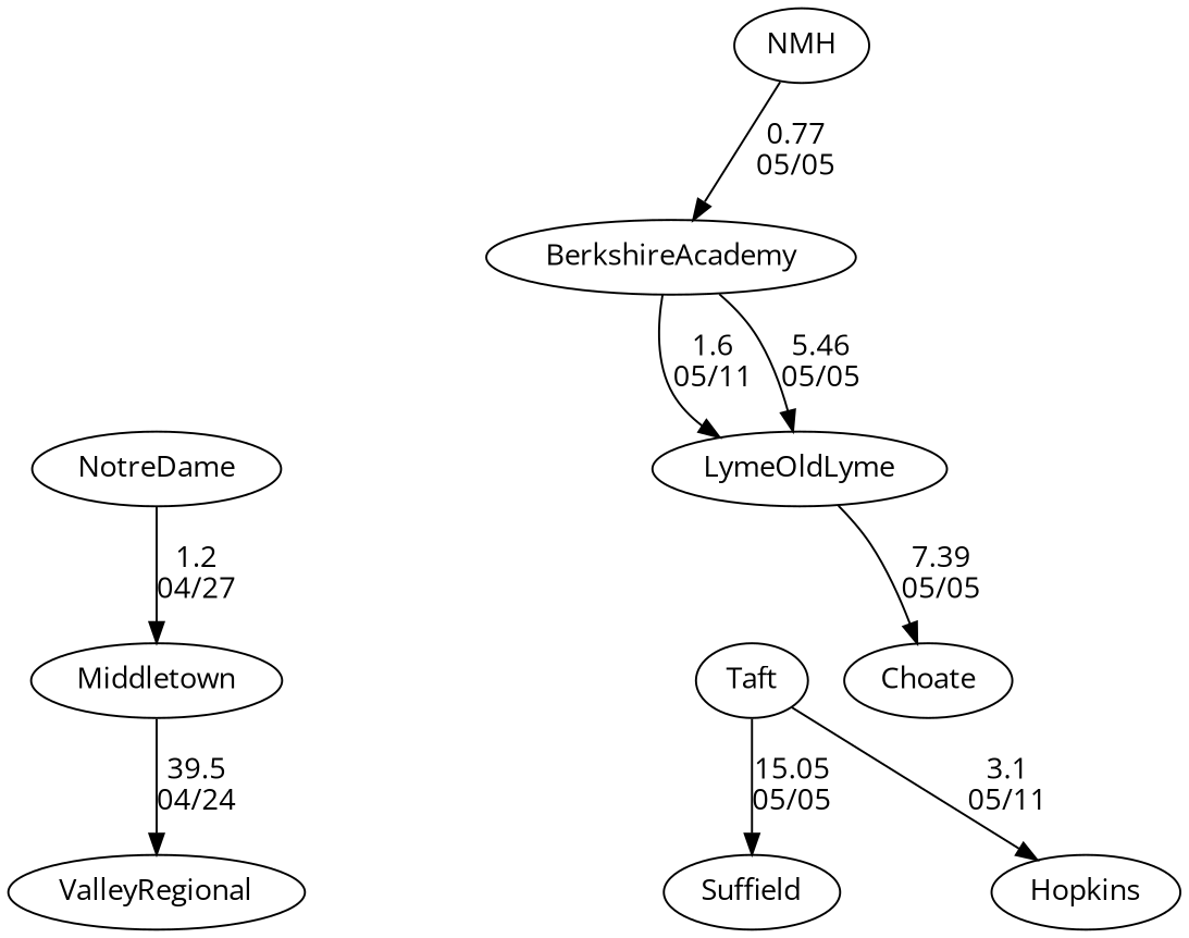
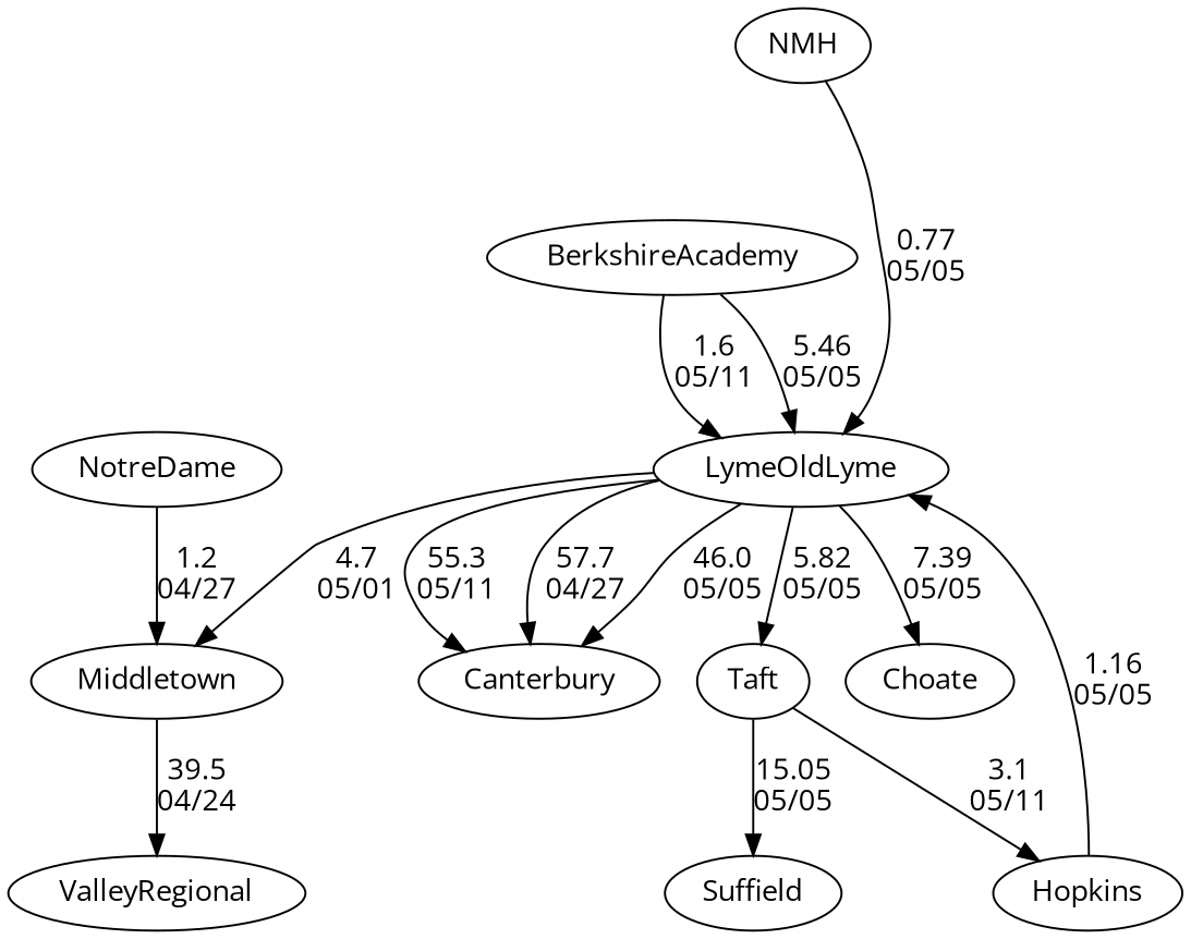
  digraph {
    fontname="Open Sans"
    node [fontname="Open Sans"]
    edge [fontname="Open Sans" random=random weight=99]
    BerkshireAcademy
    LymeOldLyme
+   Canterbury
    Middletown
    Taft
    Choate
    NotreDame
    ValleyRegional
    Suffield
    Hopkins
    NMH
    BerkshireAcademy -> LymeOldLyme [label="1.6\n05/11"]
    BerkshireAcademy -> LymeOldLyme [label="5.46\n05/05" weight=95]
+   LymeOldLyme -> Canterbury [label="55.3\n05/11" weight=45]
+   LymeOldLyme -> Canterbury [label="57.7\n04/27" weight=43]
+   LymeOldLyme -> Canterbury [label="46.0\n05/05" weight=54]
+   LymeOldLyme -> Middletown [label="4.7\n05/01" weight=96]
+   LymeOldLyme -> Taft [label="5.82\n05/05" weight=95]
    LymeOldLyme -> Choate [label="7.39\n05/05" weight=93]
    Middletown -> ValleyRegional [label="39.5\n04/24" weight=61]
    Taft -> Suffield [label="15.05\n05/05" weight=85]
    Taft -> Hopkins [label="3.1\n05/11" weight=97]
    NotreDame -> Middletown [label="1.2\n04/27"]
-   NMH -> BerkshireAcademy [label="0.77\n05/05" weight=100]
+   Hopkins -> LymeOldLyme [label="1.16\n05/05"]
+   NMH -> LymeOldLyme [label="0.77\n05/05" weight=100]
  }
